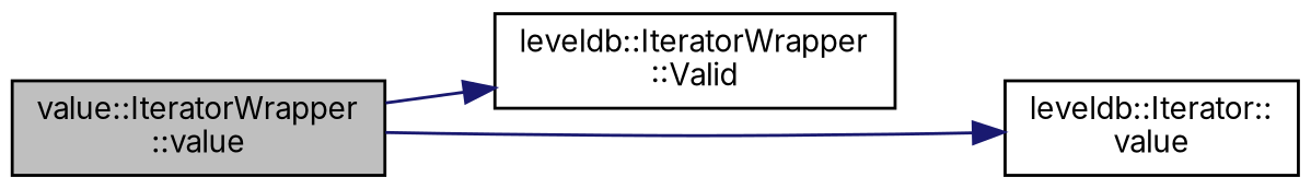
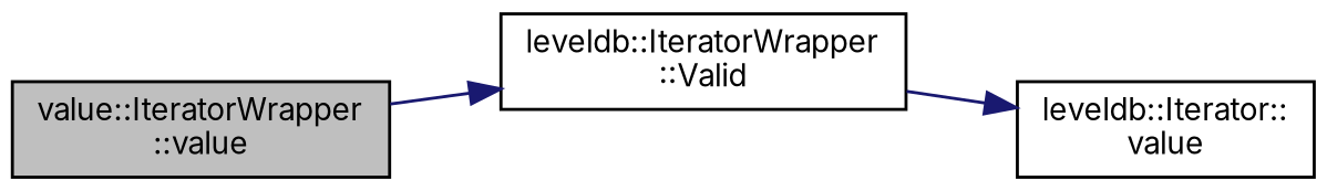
  digraph {
    fontname=Inter
    rankdir=LR
    node [color=black fillcolor=white fontname=Inter fontsize=10 shape=record style=filled]
    edge [color=midnightblue fontname=Inter fontsize=10 labelfontname=Helvetica labelfontsize=10 style=solid]
    n1 [fillcolor=grey75 fontcolor=black height=0.2 label="value::IteratorWrapper\l::value" width=0.4]
    n2 [height=0.2 label="leveldb::IteratorWrapper\l::Valid" width=0.4]
    n3 [height=0.2 label="leveldb::Iterator::\lvalue" width=0.4]
    n1 -> n2
-   n1 -> n3
+   n2 -> n3
  }
